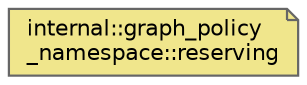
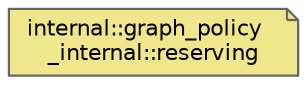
  digraph {
    rankdir=LR
-   n1 [color=grey40 fillcolor=khaki fontname=Helvetica fontsize=10 height=0.2 label="internal::graph_policy\l_namespace::reserving" shape=note style=filled width=0.4]
+   n1 [color=grey40 fillcolor=khaki fontname=Helvetica fontsize=10 height=0.2 label="internal::graph_policy\l_internal::reserving" shape=note style=filled width=0.4]
  }
